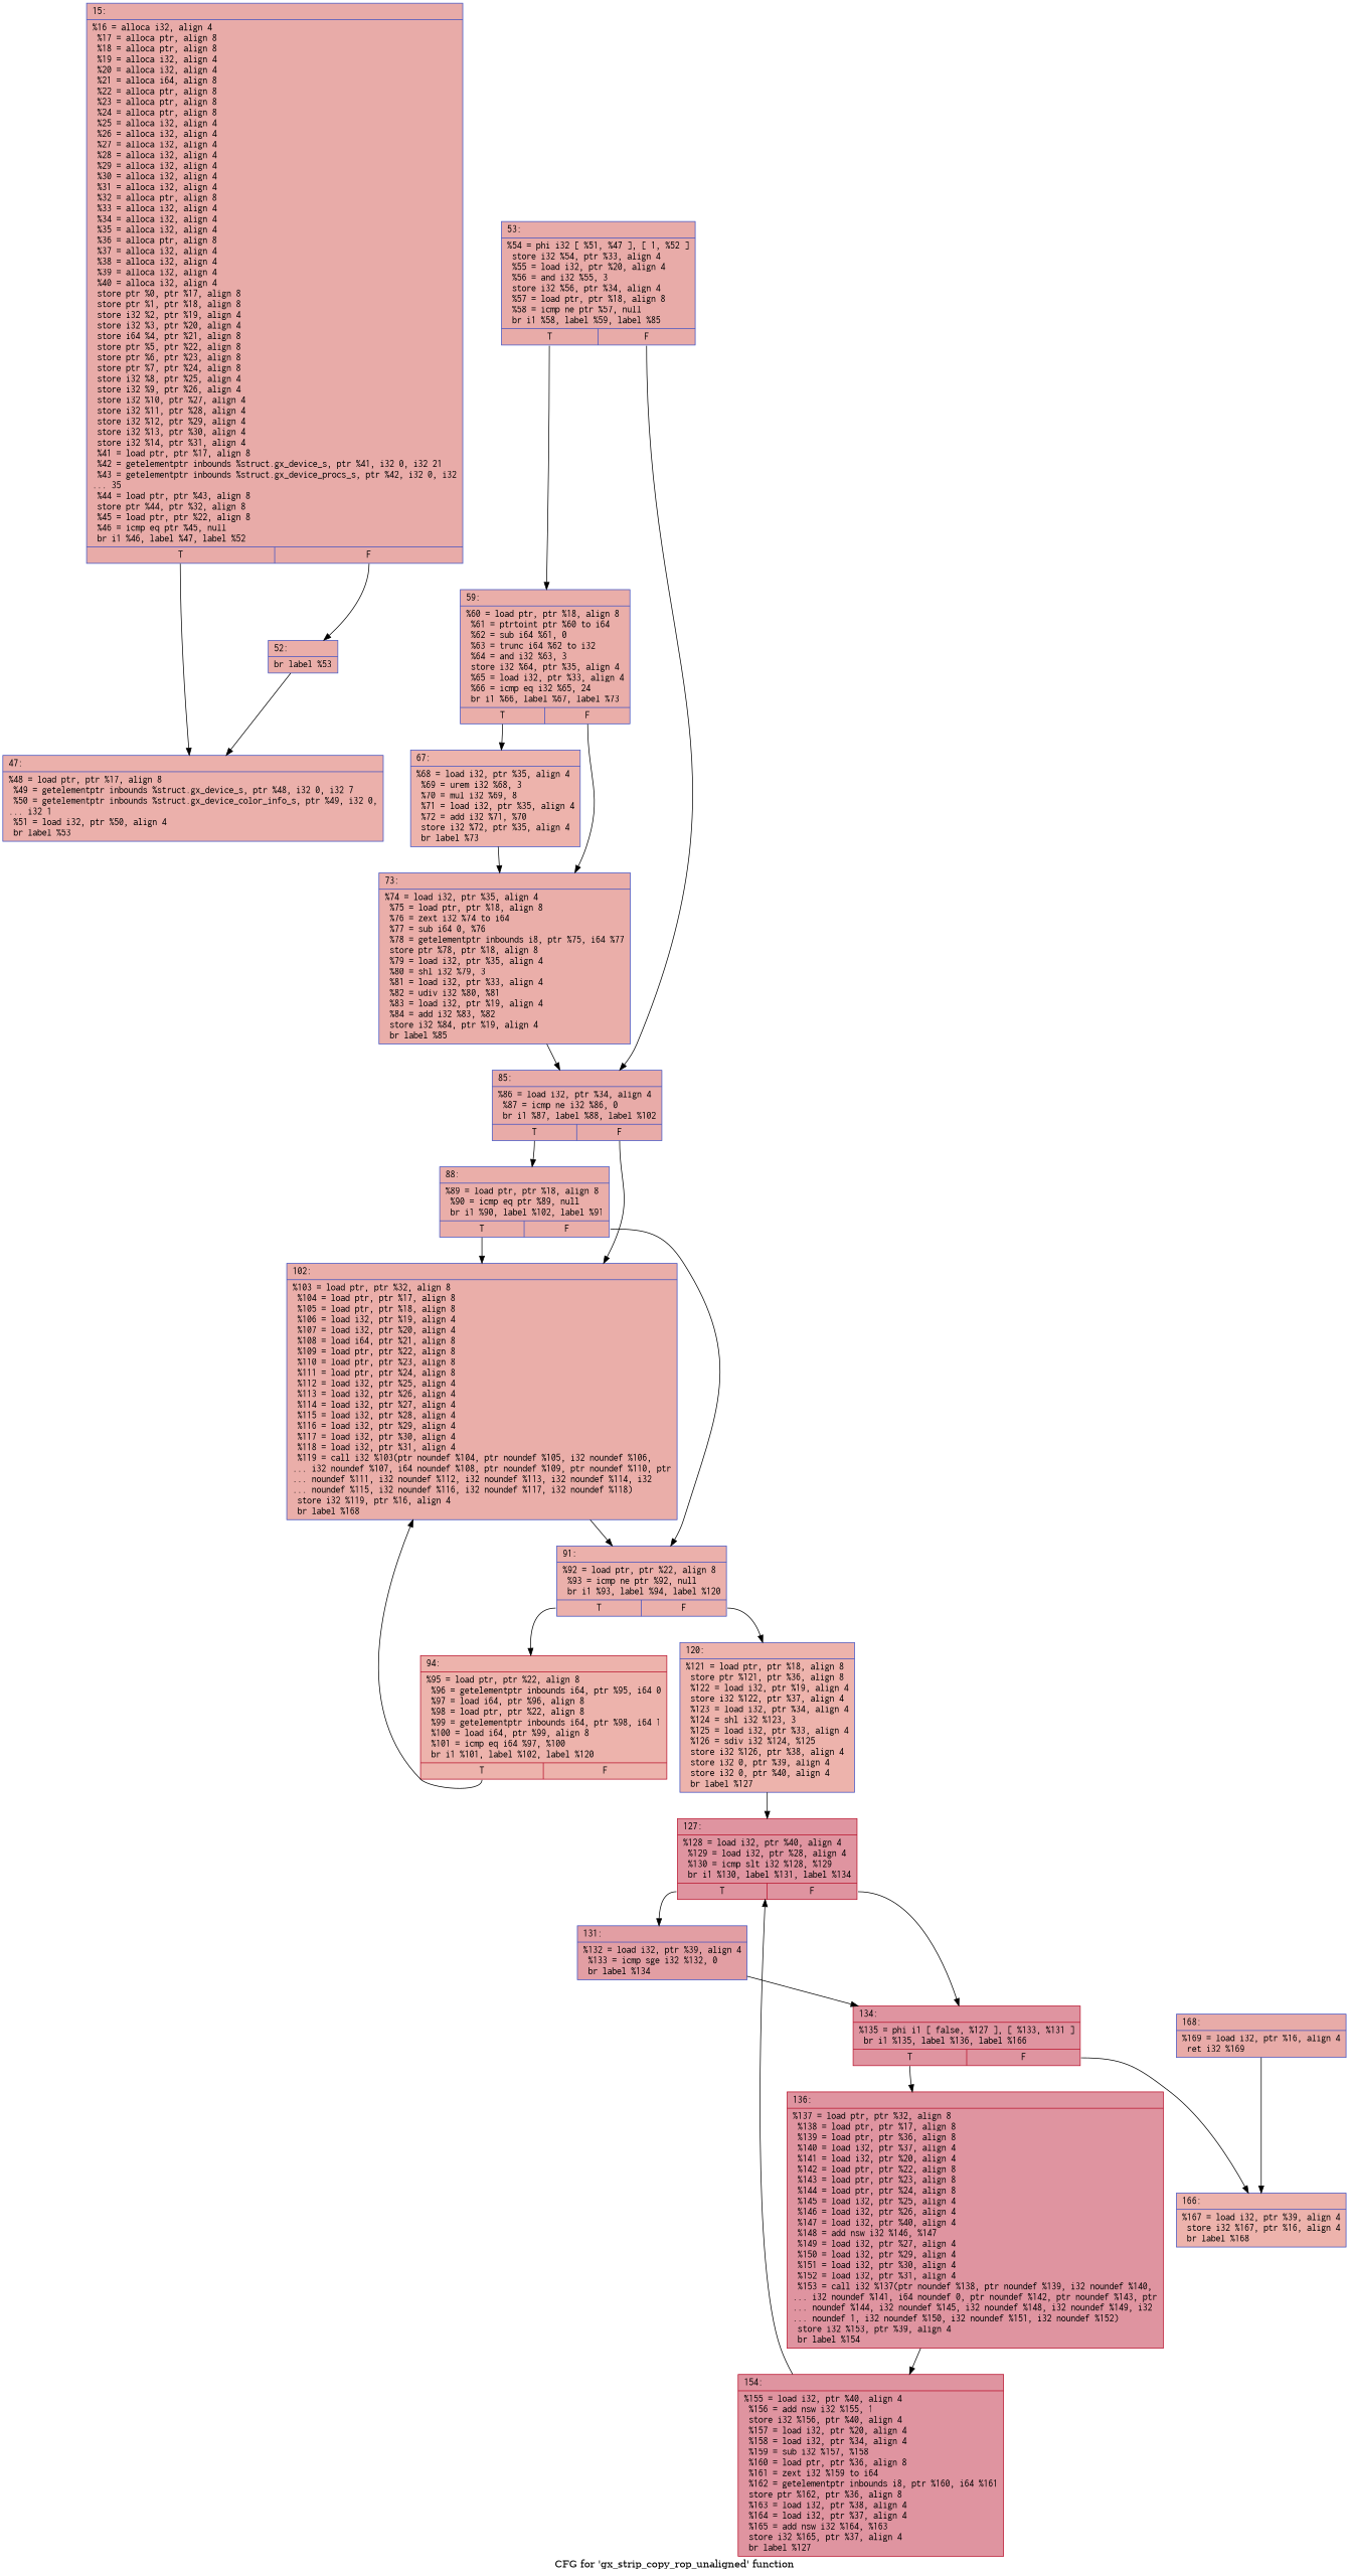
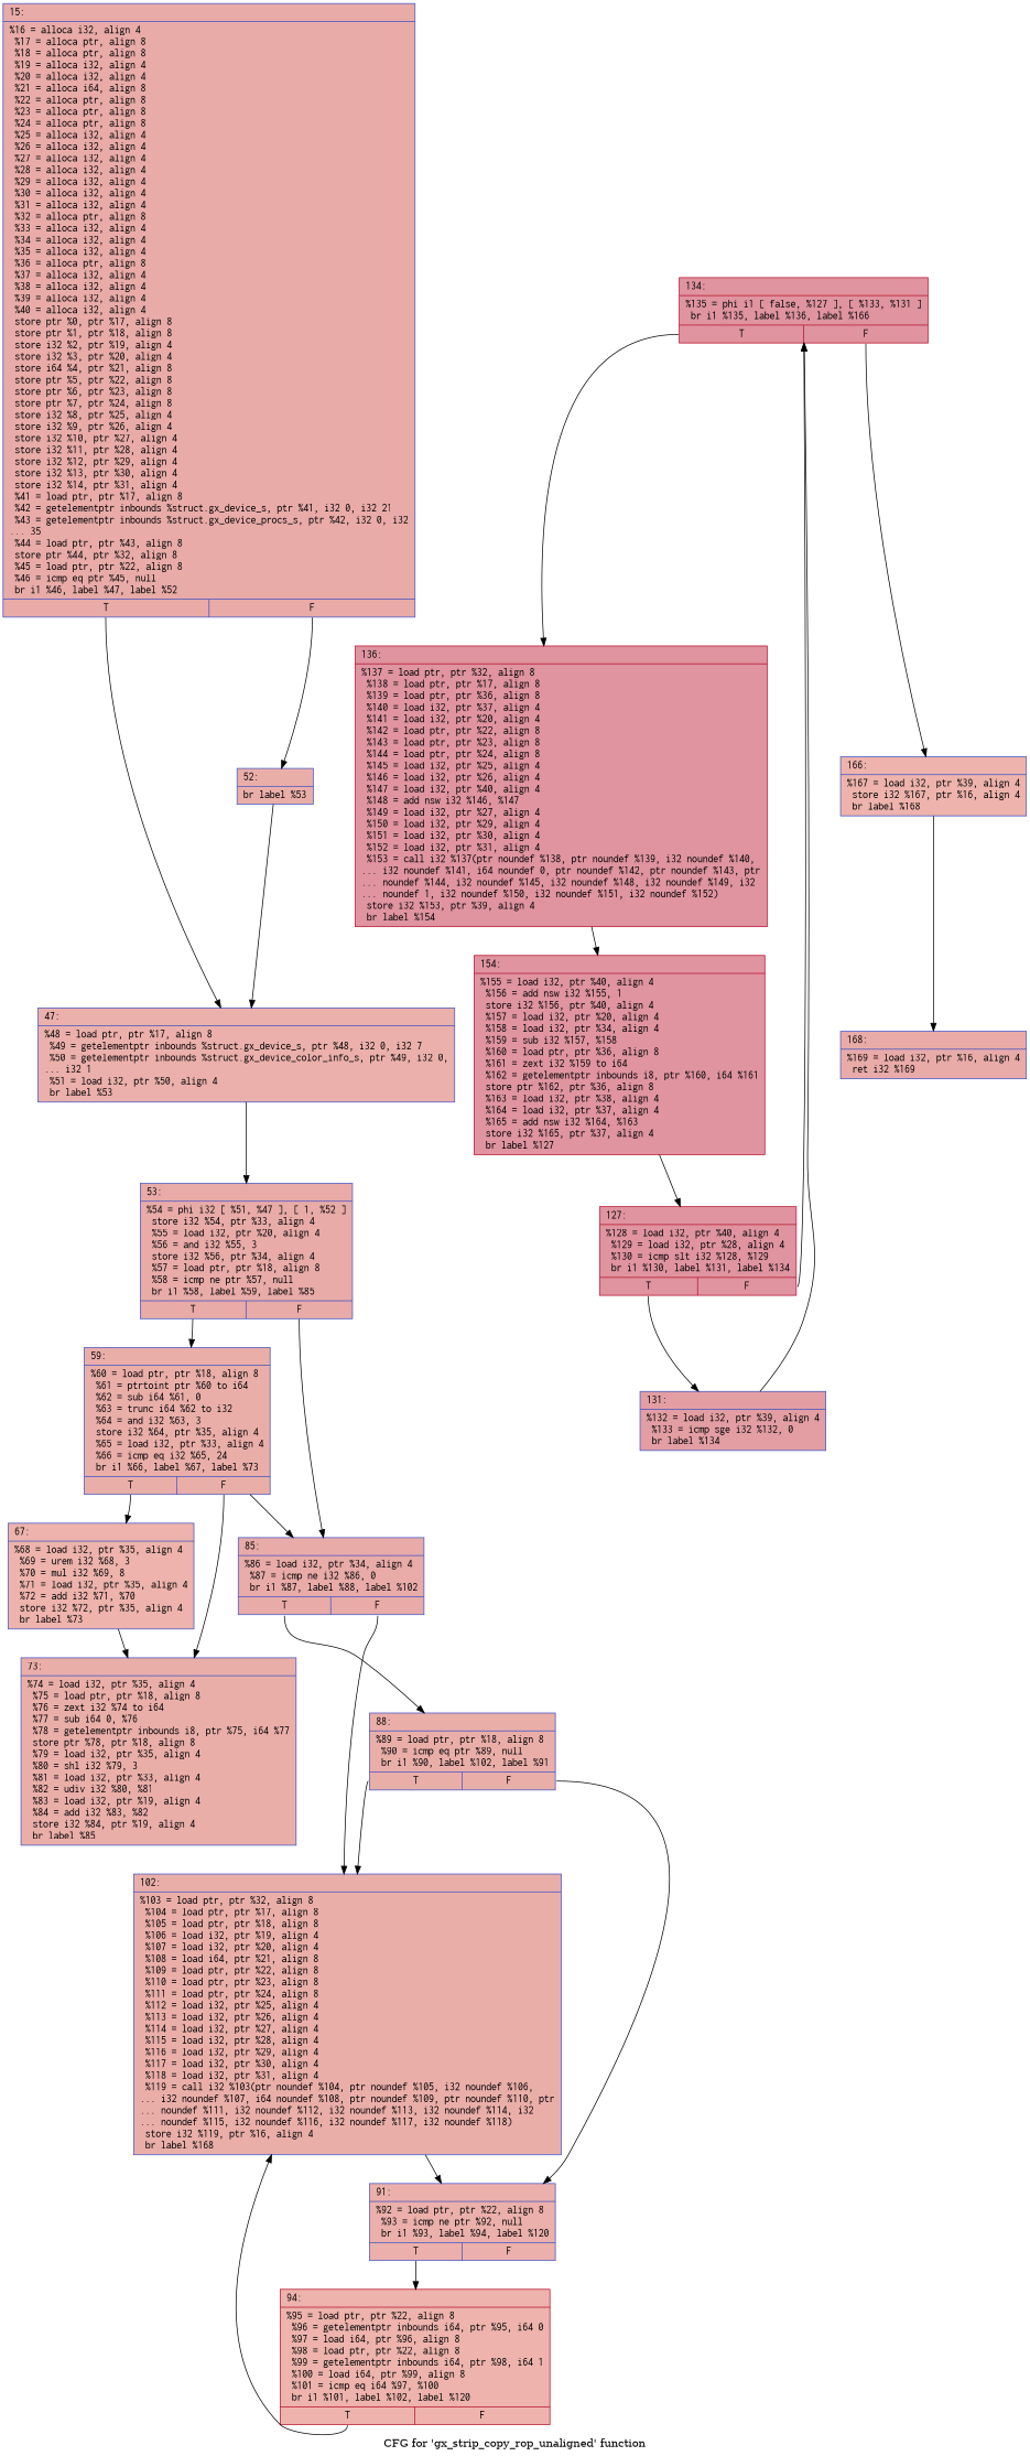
  digraph {
    label="CFG for 'gx_strip_copy_rop_unaligned' function"
    node [color="#3d50c3ff" fillcolor="#d0473d70" fontname=Courier shape=record style=filled]
    n1 [fillcolor="#cc403a70" label="{15:\l|  %16 = alloca i32, align 4\l  %17 = alloca ptr, align 8\l  %18 = alloca ptr, align 8\l  %19 = alloca i32, align 4\l  %20 = alloca i32, align 4\l  %21 = alloca i64, align 8\l  %22 = alloca ptr, align 8\l  %23 = alloca ptr, align 8\l  %24 = alloca ptr, align 8\l  %25 = alloca i32, align 4\l  %26 = alloca i32, align 4\l  %27 = alloca i32, align 4\l  %28 = alloca i32, align 4\l  %29 = alloca i32, align 4\l  %30 = alloca i32, align 4\l  %31 = alloca i32, align 4\l  %32 = alloca ptr, align 8\l  %33 = alloca i32, align 4\l  %34 = alloca i32, align 4\l  %35 = alloca i32, align 4\l  %36 = alloca ptr, align 8\l  %37 = alloca i32, align 4\l  %38 = alloca i32, align 4\l  %39 = alloca i32, align 4\l  %40 = alloca i32, align 4\l  store ptr %0, ptr %17, align 8\l  store ptr %1, ptr %18, align 8\l  store i32 %2, ptr %19, align 4\l  store i32 %3, ptr %20, align 4\l  store i64 %4, ptr %21, align 8\l  store ptr %5, ptr %22, align 8\l  store ptr %6, ptr %23, align 8\l  store ptr %7, ptr %24, align 8\l  store i32 %8, ptr %25, align 4\l  store i32 %9, ptr %26, align 4\l  store i32 %10, ptr %27, align 4\l  store i32 %11, ptr %28, align 4\l  store i32 %12, ptr %29, align 4\l  store i32 %13, ptr %30, align 4\l  store i32 %14, ptr %31, align 4\l  %41 = load ptr, ptr %17, align 8\l  %42 = getelementptr inbounds %struct.gx_device_s, ptr %41, i32 0, i32 21\l  %43 = getelementptr inbounds %struct.gx_device_procs_s, ptr %42, i32 0, i32\l... 35\l  %44 = load ptr, ptr %43, align 8\l  store ptr %44, ptr %32, align 8\l  %45 = load ptr, ptr %22, align 8\l  %46 = icmp eq ptr %45, null\l  br i1 %46, label %47, label %52\l|{<s0>T|<s1>F}}"]
    n2 [fillcolor="#d24b4070" label="{47:\l|  %48 = load ptr, ptr %17, align 8\l  %49 = getelementptr inbounds %struct.gx_device_s, ptr %48, i32 0, i32 7\l  %50 = getelementptr inbounds %struct.gx_device_color_info_s, ptr %49, i32 0,\l... i32 1\l  %51 = load i32, ptr %50, align 4\l  br label %53\l}"]
    n3 [label="{52:\l|  br label %53\l}"]
    n4 [fillcolor="#cc403a70" label="{53:\l|  %54 = phi i32 [ %51, %47 ], [ 1, %52 ]\l  store i32 %54, ptr %33, align 4\l  %55 = load i32, ptr %20, align 4\l  %56 = and i32 %55, 3\l  store i32 %56, ptr %34, align 4\l  %57 = load ptr, ptr %18, align 8\l  %58 = icmp ne ptr %57, null\l  br i1 %58, label %59, label %85\l|{<s0>T|<s1>F}}"]
    n5 [label="{59:\l|  %60 = load ptr, ptr %18, align 8\l  %61 = ptrtoint ptr %60 to i64\l  %62 = sub i64 %61, 0\l  %63 = trunc i64 %62 to i32\l  %64 = and i32 %63, 3\l  store i32 %64, ptr %35, align 4\l  %65 = load i32, ptr %33, align 4\l  %66 = icmp eq i32 %65, 24\l  br i1 %66, label %67, label %73\l|{<s0>T|<s1>F}}"]
    n6 [fillcolor="#cc403a70" label="{85:\l|  %86 = load i32, ptr %34, align 4\l  %87 = icmp ne i32 %86, 0\l  br i1 %87, label %88, label %102\l|{<s0>T|<s1>F}}"]
    n7 [fillcolor="#d6524470" label="{67:\l|  %68 = load i32, ptr %35, align 4\l  %69 = urem i32 %68, 3\l  %70 = mul i32 %69, 8\l  %71 = load i32, ptr %35, align 4\l  %72 = add i32 %71, %70\l  store i32 %72, ptr %35, align 4\l  br label %73\l}"]
    n8 [label="{73:\l|  %74 = load i32, ptr %35, align 4\l  %75 = load ptr, ptr %18, align 8\l  %76 = zext i32 %74 to i64\l  %77 = sub i64 0, %76\l  %78 = getelementptr inbounds i8, ptr %75, i64 %77\l  store ptr %78, ptr %18, align 8\l  %79 = load i32, ptr %35, align 4\l  %80 = shl i32 %79, 3\l  %81 = load i32, ptr %33, align 4\l  %82 = udiv i32 %80, %81\l  %83 = load i32, ptr %19, align 4\l  %84 = add i32 %83, %82\l  store i32 %84, ptr %19, align 4\l  br label %85\l}"]
    n9 [label="{88:\l|  %89 = load ptr, ptr %18, align 8\l  %90 = icmp eq ptr %89, null\l  br i1 %90, label %102, label %91\l|{<s0>T|<s1>F}}"]
    n10 [label="{102:\l|  %103 = load ptr, ptr %32, align 8\l  %104 = load ptr, ptr %17, align 8\l  %105 = load ptr, ptr %18, align 8\l  %106 = load i32, ptr %19, align 4\l  %107 = load i32, ptr %20, align 4\l  %108 = load i64, ptr %21, align 8\l  %109 = load ptr, ptr %22, align 8\l  %110 = load ptr, ptr %23, align 8\l  %111 = load ptr, ptr %24, align 8\l  %112 = load i32, ptr %25, align 4\l  %113 = load i32, ptr %26, align 4\l  %114 = load i32, ptr %27, align 4\l  %115 = load i32, ptr %28, align 4\l  %116 = load i32, ptr %29, align 4\l  %117 = load i32, ptr %30, align 4\l  %118 = load i32, ptr %31, align 4\l  %119 = call i32 %103(ptr noundef %104, ptr noundef %105, i32 noundef %106,\l... i32 noundef %107, i64 noundef %108, ptr noundef %109, ptr noundef %110, ptr\l... noundef %111, i32 noundef %112, i32 noundef %113, i32 noundef %114, i32\l... noundef %115, i32 noundef %116, i32 noundef %117, i32 noundef %118)\l  store i32 %119, ptr %16, align 4\l  br label %168\l}"]
    n11 [fillcolor="#d24b4070" label="{91:\l|  %92 = load ptr, ptr %22, align 8\l  %93 = icmp ne ptr %92, null\l  br i1 %93, label %94, label %120\l|{<s0>T|<s1>F}}"]
    n12 [color="#b70d28ff" fillcolor="#d6524470" label="{94:\l|  %95 = load ptr, ptr %22, align 8\l  %96 = getelementptr inbounds i64, ptr %95, i64 0\l  %97 = load i64, ptr %96, align 8\l  %98 = load ptr, ptr %22, align 8\l  %99 = getelementptr inbounds i64, ptr %98, i64 1\l  %100 = load i64, ptr %99, align 8\l  %101 = icmp eq i64 %97, %100\l  br i1 %101, label %102, label %120\l|{<s0>T|<s1>F}}"]
-   n13 [fillcolor="#d6524470" label="{120:\l|  %121 = load ptr, ptr %18, align 8\l  store ptr %121, ptr %36, align 8\l  %122 = load i32, ptr %19, align 4\l  store i32 %122, ptr %37, align 4\l  %123 = load i32, ptr %34, align 4\l  %124 = shl i32 %123, 3\l  %125 = load i32, ptr %33, align 4\l  %126 = sdiv i32 %124, %125\l  store i32 %126, ptr %38, align 4\l  store i32 0, ptr %39, align 4\l  store i32 0, ptr %40, align 4\l  br label %127\l}"]
    n14 [fillcolor="#cc403a70" label="{168:\l|  %169 = load i32, ptr %16, align 4\l  ret i32 %169\l}"]
    n15 [color="#b70d28ff" fillcolor="#b70d2870" label="{127:\l|  %128 = load i32, ptr %40, align 4\l  %129 = load i32, ptr %28, align 4\l  %130 = icmp slt i32 %128, %129\l  br i1 %130, label %131, label %134\l|{<s0>T|<s1>F}}"]
    n16 [fillcolor="#be242e70" label="{131:\l|  %132 = load i32, ptr %39, align 4\l  %133 = icmp sge i32 %132, 0\l  br label %134\l}"]
    n17 [color="#b70d28ff" fillcolor="#b70d2870" label="{134:\l|  %135 = phi i1 [ false, %127 ], [ %133, %131 ]\l  br i1 %135, label %136, label %166\l|{<s0>T|<s1>F}}"]
    n18 [color="#b70d28ff" fillcolor="#b70d2870" label="{136:\l|  %137 = load ptr, ptr %32, align 8\l  %138 = load ptr, ptr %17, align 8\l  %139 = load ptr, ptr %36, align 8\l  %140 = load i32, ptr %37, align 4\l  %141 = load i32, ptr %20, align 4\l  %142 = load ptr, ptr %22, align 8\l  %143 = load ptr, ptr %23, align 8\l  %144 = load ptr, ptr %24, align 8\l  %145 = load i32, ptr %25, align 4\l  %146 = load i32, ptr %26, align 4\l  %147 = load i32, ptr %40, align 4\l  %148 = add nsw i32 %146, %147\l  %149 = load i32, ptr %27, align 4\l  %150 = load i32, ptr %29, align 4\l  %151 = load i32, ptr %30, align 4\l  %152 = load i32, ptr %31, align 4\l  %153 = call i32 %137(ptr noundef %138, ptr noundef %139, i32 noundef %140,\l... i32 noundef %141, i64 noundef 0, ptr noundef %142, ptr noundef %143, ptr\l... noundef %144, i32 noundef %145, i32 noundef %148, i32 noundef %149, i32\l... noundef 1, i32 noundef %150, i32 noundef %151, i32 noundef %152)\l  store i32 %153, ptr %39, align 4\l  br label %154\l}"]
    n19 [fillcolor="#d6524470" label="{166:\l|  %167 = load i32, ptr %39, align 4\l  store i32 %167, ptr %16, align 4\l  br label %168\l}"]
    n20 [color="#b70d28ff" fillcolor="#b70d2870" label="{154:\l|  %155 = load i32, ptr %40, align 4\l  %156 = add nsw i32 %155, 1\l  store i32 %156, ptr %40, align 4\l  %157 = load i32, ptr %20, align 4\l  %158 = load i32, ptr %34, align 4\l  %159 = sub i32 %157, %158\l  %160 = load ptr, ptr %36, align 8\l  %161 = zext i32 %159 to i64\l  %162 = getelementptr inbounds i8, ptr %160, i64 %161\l  store ptr %162, ptr %36, align 8\l  %163 = load i32, ptr %38, align 4\l  %164 = load i32, ptr %37, align 4\l  %165 = add nsw i32 %164, %163\l  store i32 %165, ptr %37, align 4\l  br label %127\l}"]
    n1 -> n2 [tailport=s0]
    n1 -> n3 [tailport=s1]
+   n2 -> n4
    n3 -> n2
    n4 -> n5 [tailport=s0]
    n4 -> n6 [tailport=s1]
    n5 -> n7 [tailport=s0]
    n5 -> n8 [tailport=s1]
    n6 -> n9 [tailport=s0]
    n6 -> n10 [tailport=s1]
    n7 -> n8
-   n8 -> n6
+   n5 -> n6
    n9 -> n10 [tailport=s0]
    n9 -> n11 [tailport=s1]
    n10 -> n11
    n11 -> n12 [tailport=s0]
-   n11 -> n13 [tailport=s1]
    n12 -> n10 [tailport=s0]
-   n13 -> n15
    n15 -> n16 [tailport=s0]
    n15 -> n17 [tailport=s1]
    n16 -> n17
    n17 -> n18 [tailport=s0]
    n17 -> n19 [tailport=s1]
    n18 -> n20
-   n14 -> n19
+   n19 -> n14
    n20 -> n15
  }
